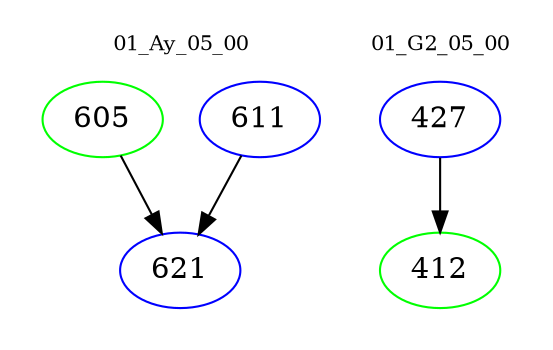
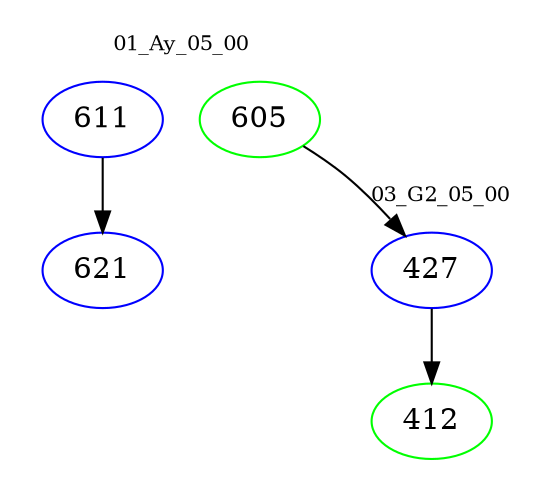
  digraph {
    node [color=blue]
    edge [color=black]
    n1 [label=611]
    n2 [color=green label=605]
    n3 [label=621]
    n4 [label=427]
    n5 [color=green label=412]
    subgraph cluster_1 {
      color=white
      fontsize=10
      label="01_Ay_05_00"
      n1
      n2
      n3
    }
    subgraph cluster_2 {
      color=white
      fontsize=10
-     label="01_G2_05_00"
+     label="03_G2_05_00"
      n4
      n5
    }
    n1 -> n3
-   n2 -> n3
+   n2 -> n4
    n4 -> n5
  }
